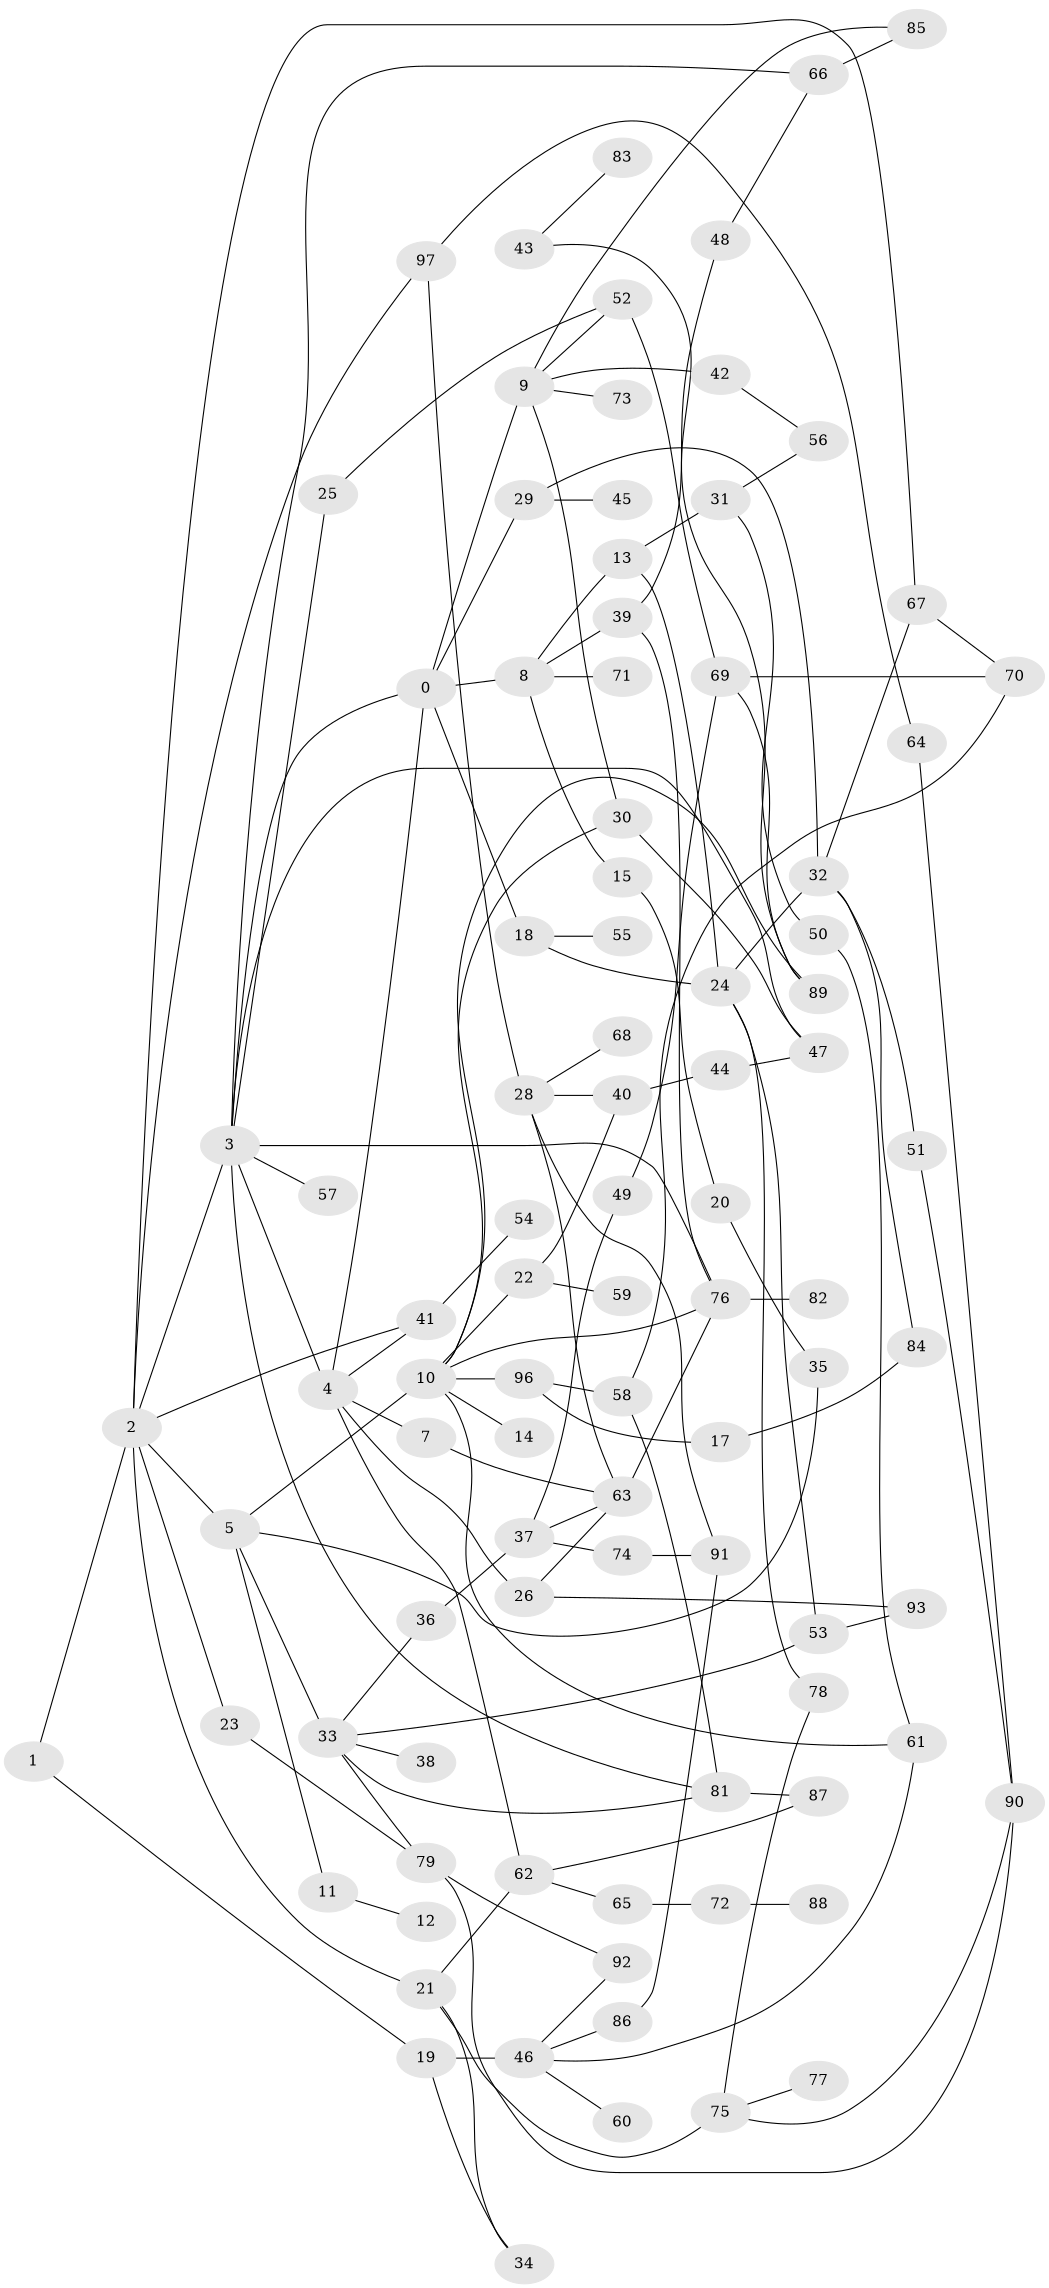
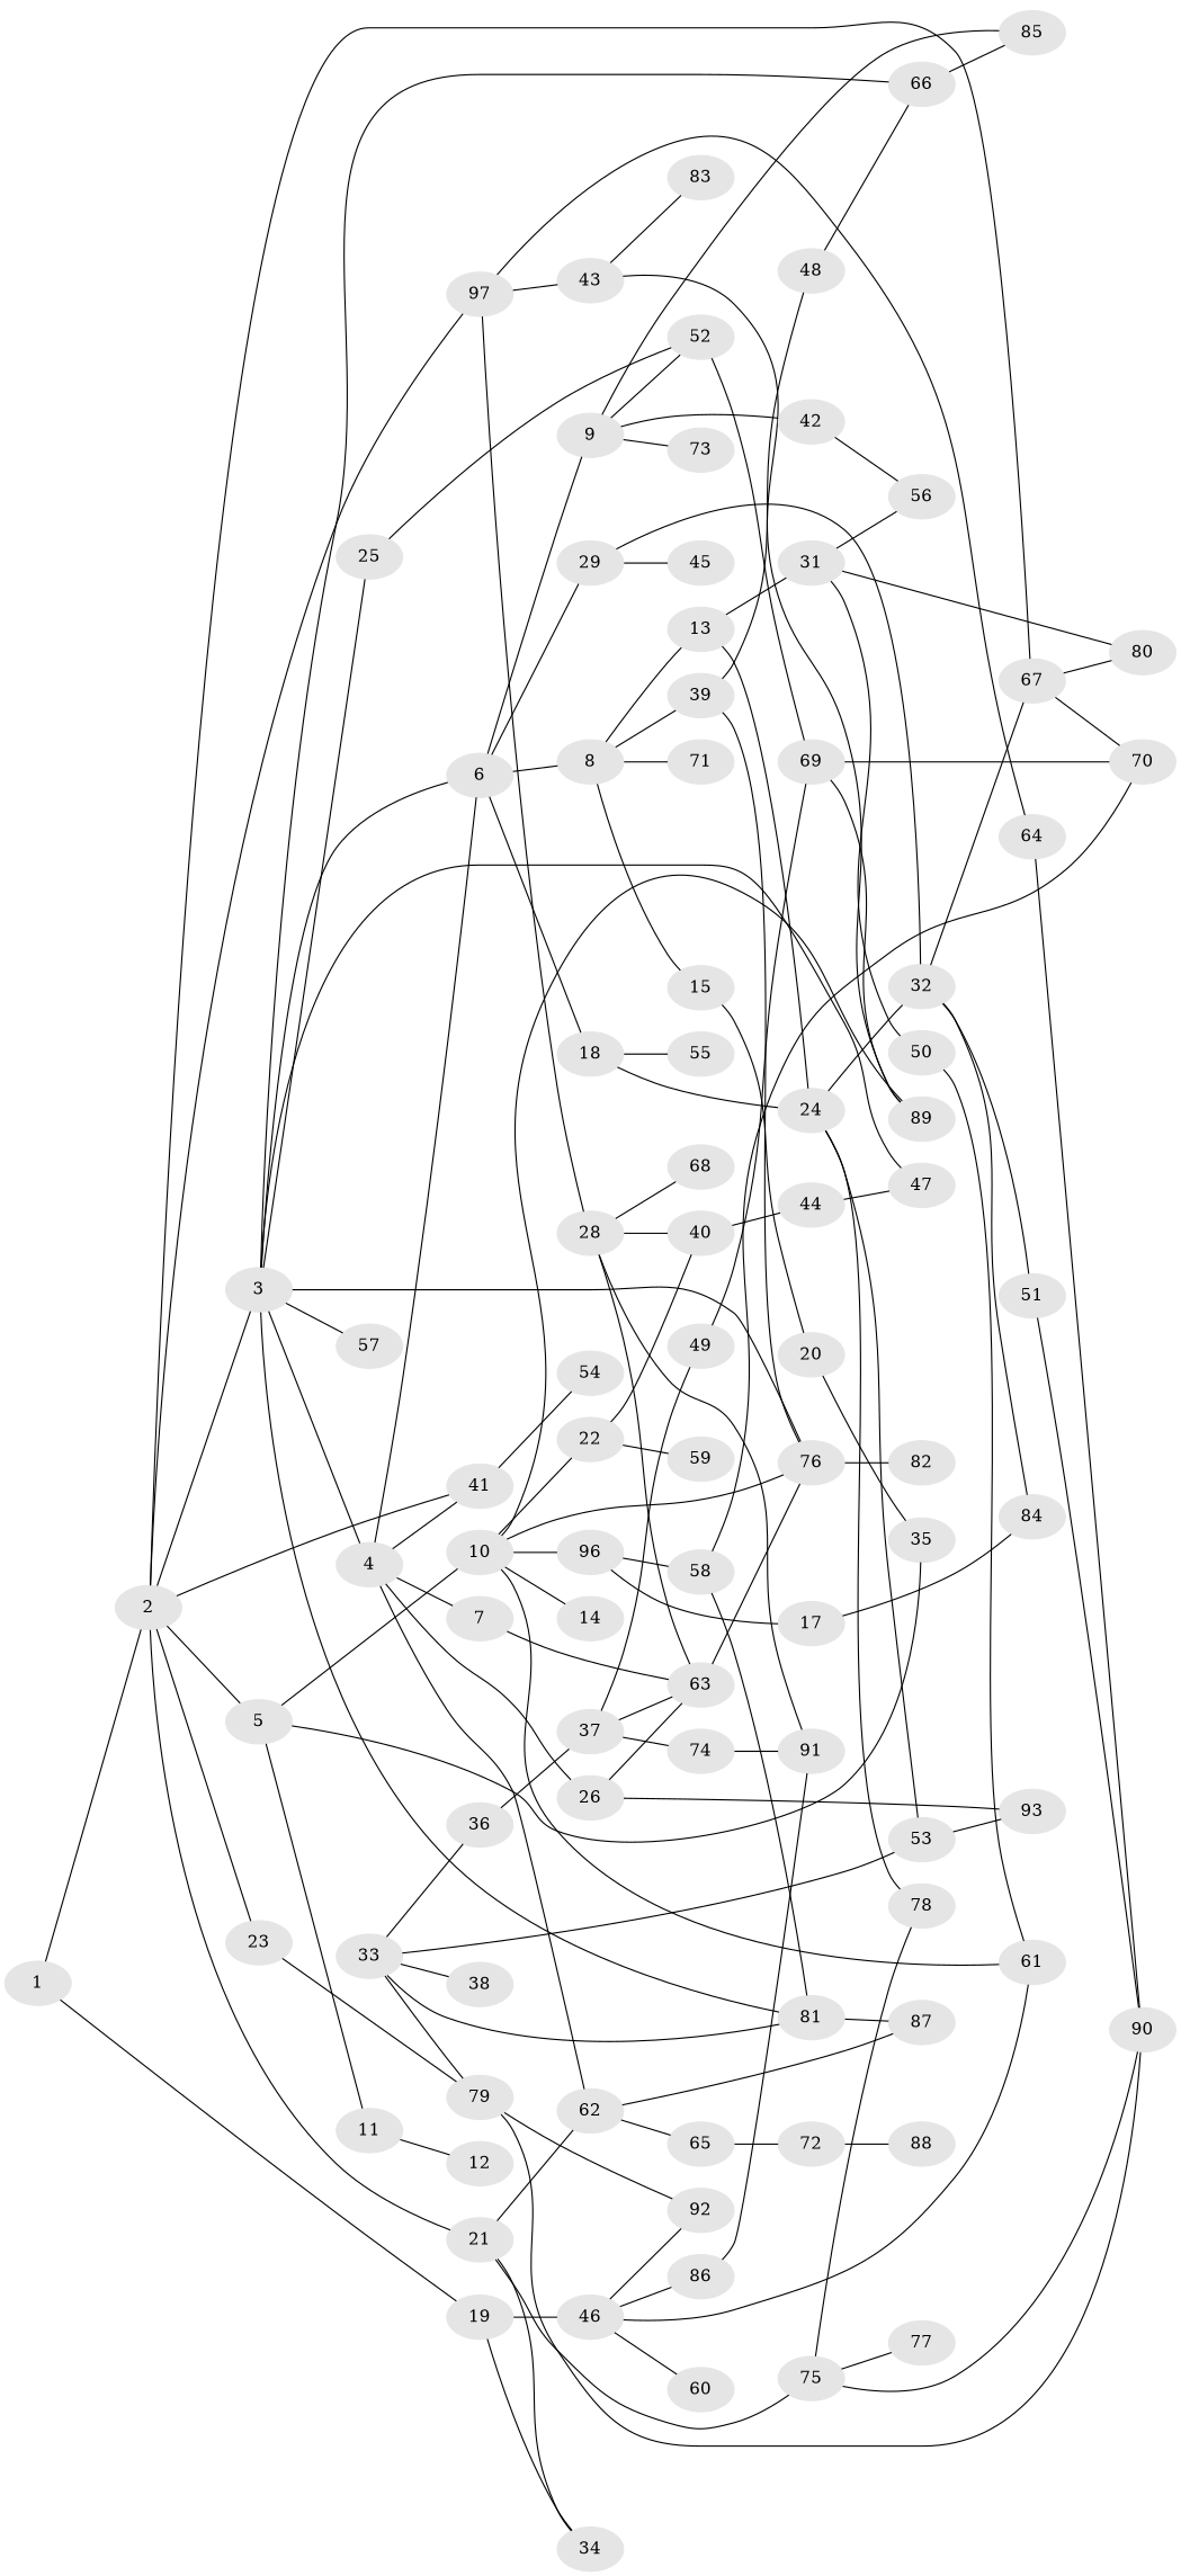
  graph {
    rankdir=LR
    node [color=gray90 style=filled]
    1
    2
    19
    3
    5
    21
    23
    n8 [label=97]
    41
    67
    34
    46
    4
-   6 [label=0]
+   6
    25
    47
    57
    66
    76
    81
    10
    11
    33
    35
    62
    75
    79
    28
    43
    64
    54
+   80
    70
    7
    26
    8
    9
    18
    29
    52
    85
    82
    87
    63
    93
    65
-   30
    14
    n49 [label=96]
    22
    61
    89
    12
    53
    36
    38
    13
    15
    39
    71
    42
    73
    24
    55
    32
    45
    31
    20
    48
    56
    69
    17
    58
    40
    59
    78
    50
    84
    60
    86
    92
    90
    77
    44
    51
    68
    91
    83
    37
    49
    74
    72
    88
    1 -- 2
    1 -- 19
    2 -- 3
    2 -- 5
    2 -- 21
    2 -- 23
    2 -- n8
    2 -- 41
    2 -- 67
    19 -- 34
    19 -- 46
    3 -- 4
    3 -- 6
    3 -- 25
    3 -- 47
    3 -- 57
    3 -- 66
    3 -- 76
    3 -- 81
    5 -- 10
    5 -- 11
-   5 -- 33
    5 -- 35
    21 -- 34
    21 -- 62
    21 -- 75
    23 -- 79
    n8 -- 28
+   n8 -- 43
    n8 -- 64
    41 -- 54
+   67 -- 80
    67 -- 70
    46 -- 61
    46 -- 60
    46 -- 86
    46 -- 92
    4 -- 41
    4 -- 6
    4 -- 62
    4 -- 7
    4 -- 26
    6 -- 8
    6 -- 9
    6 -- 18
    6 -- 29
    25 -- 52
    66 -- 85
    76 -- 82
    81 -- 87
    10 -- 76
-   10 -- 30
    10 -- 14
    10 -- n49
    10 -- 22
    10 -- 61
    10 -- 89
    11 -- 12
    33 -- 81
    33 -- 79
    33 -- 53
    33 -- 36
    33 -- 38
    62 -- 87
    62 -- 65
    75 -- 78
    75 -- 90
    75 -- 77
    79 -- 92
    79 -- 90
    28 -- 63
    28 -- 40
    28 -- 68
    28 -- 91
    43 -- 89
    43 -- 83
    64 -- 90
    7 -- 63
    26 -- 63
    26 -- 93
    8 -- 13
    8 -- 15
    8 -- 39
    8 -- 71
    9 -- 52
    9 -- 85
-   9 -- 30
    9 -- 42
    9 -- 73
    18 -- 24
    18 -- 55
    29 -- 32
    29 -- 45
    52 -- 69
    63 -- 76
    65 -- 72
-   30 -- 47
    n49 -- 17
    n49 -- 58
    22 -- 40
    22 -- 59
    53 -- 93
    36 -- 37
    13 -- 24
    13 -- 31
    15 -- 20
    39 -- 76
    39 -- 48
    42 -- 56
    24 -- 53
    24 -- 32
    24 -- 78
    32 -- 67
    32 -- 84
    32 -- 51
+   31 -- 80
    31 -- 56
    31 -- 50
    20 -- 35
    48 -- 66
    69 -- 70
    69 -- 89
    17 -- 84
    58 -- 81
    58 -- 70
    40 -- 44
    50 -- 61
    86 -- 91
    44 -- 47
    51 -- 90
    37 -- 63
    37 -- 49
    37 -- 74
    49 -- 69
    74 -- 91
    72 -- 88
  }
